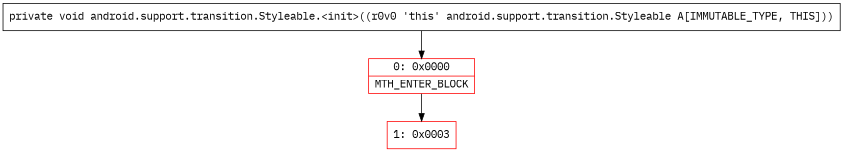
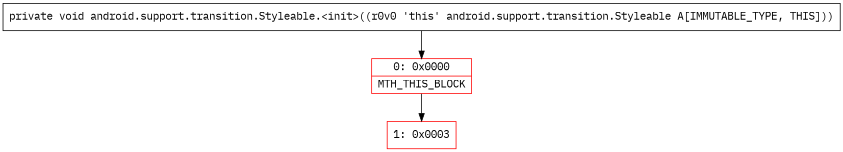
  digraph {
    fontname="IBM Plex Mono"
    node [color=red shape=record fontname="IBM Plex Mono"]
    edge [fontname="IBM Plex Mono"]
-   n1 [label="{0\:\ 0x0000|MTH_ENTER_BLOCK\l}"]
+   n1 [label="{0\:\ 0x0000|MTH_THIS_BLOCK\l}"]
    n2 [label="{1\:\ 0x0003}"]
    n3 [label="{private void android.support.transition.Styleable.\<init\>((r0v0 'this' android.support.transition.Styleable A[IMMUTABLE_TYPE, THIS])) }" color=""]
    subgraph cluster_1 {
      label="R(0)"
    }
    n1 -> n2
    n3 -> n1
  }
